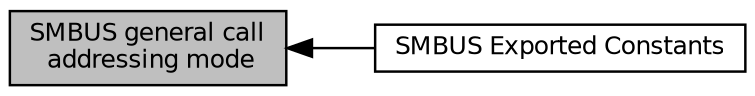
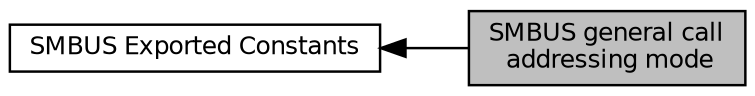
  digraph {
    rankdir=LR
    node [color=black fontname=Helvetica fontsize=10 shape=record style=filled]
    n1 [fillcolor=grey75 fontcolor=black height=0.2 label="SMBUS general call\l addressing mode" width=0.4]
    n2 [fillcolor=white height=0.2 label="SMBUS Exported Constants" width=0.4]
-   n1 -> n2 [dir=back fontname=Helvetica fontsize=10 labelfontname=Helvetica labelfontsize=10 shape=plaintext style=solid]
+   n2 -> n1 [dir=back fontname=Helvetica fontsize=10 labelfontname=Helvetica labelfontsize=10 shape=plaintext style=solid]
  }
